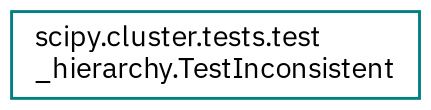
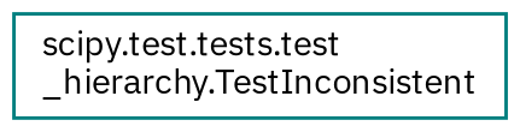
  digraph {
    rankdir=LR
    fontname="IBM Plex Sans"
-   n1 [color=teal fillcolor=white fontname="IBM Plex Sans" fontsize=10 height=0.2 label="scipy.cluster.tests.test\l_hierarchy.TestInconsistent" shape=box style=filled width=0.4]
+   n1 [color=teal fillcolor=white fontname="IBM Plex Sans" fontsize=10 height=0.2 label="scipy.test.tests.test\l_hierarchy.TestInconsistent" shape=box style=filled width=0.4]
  }
